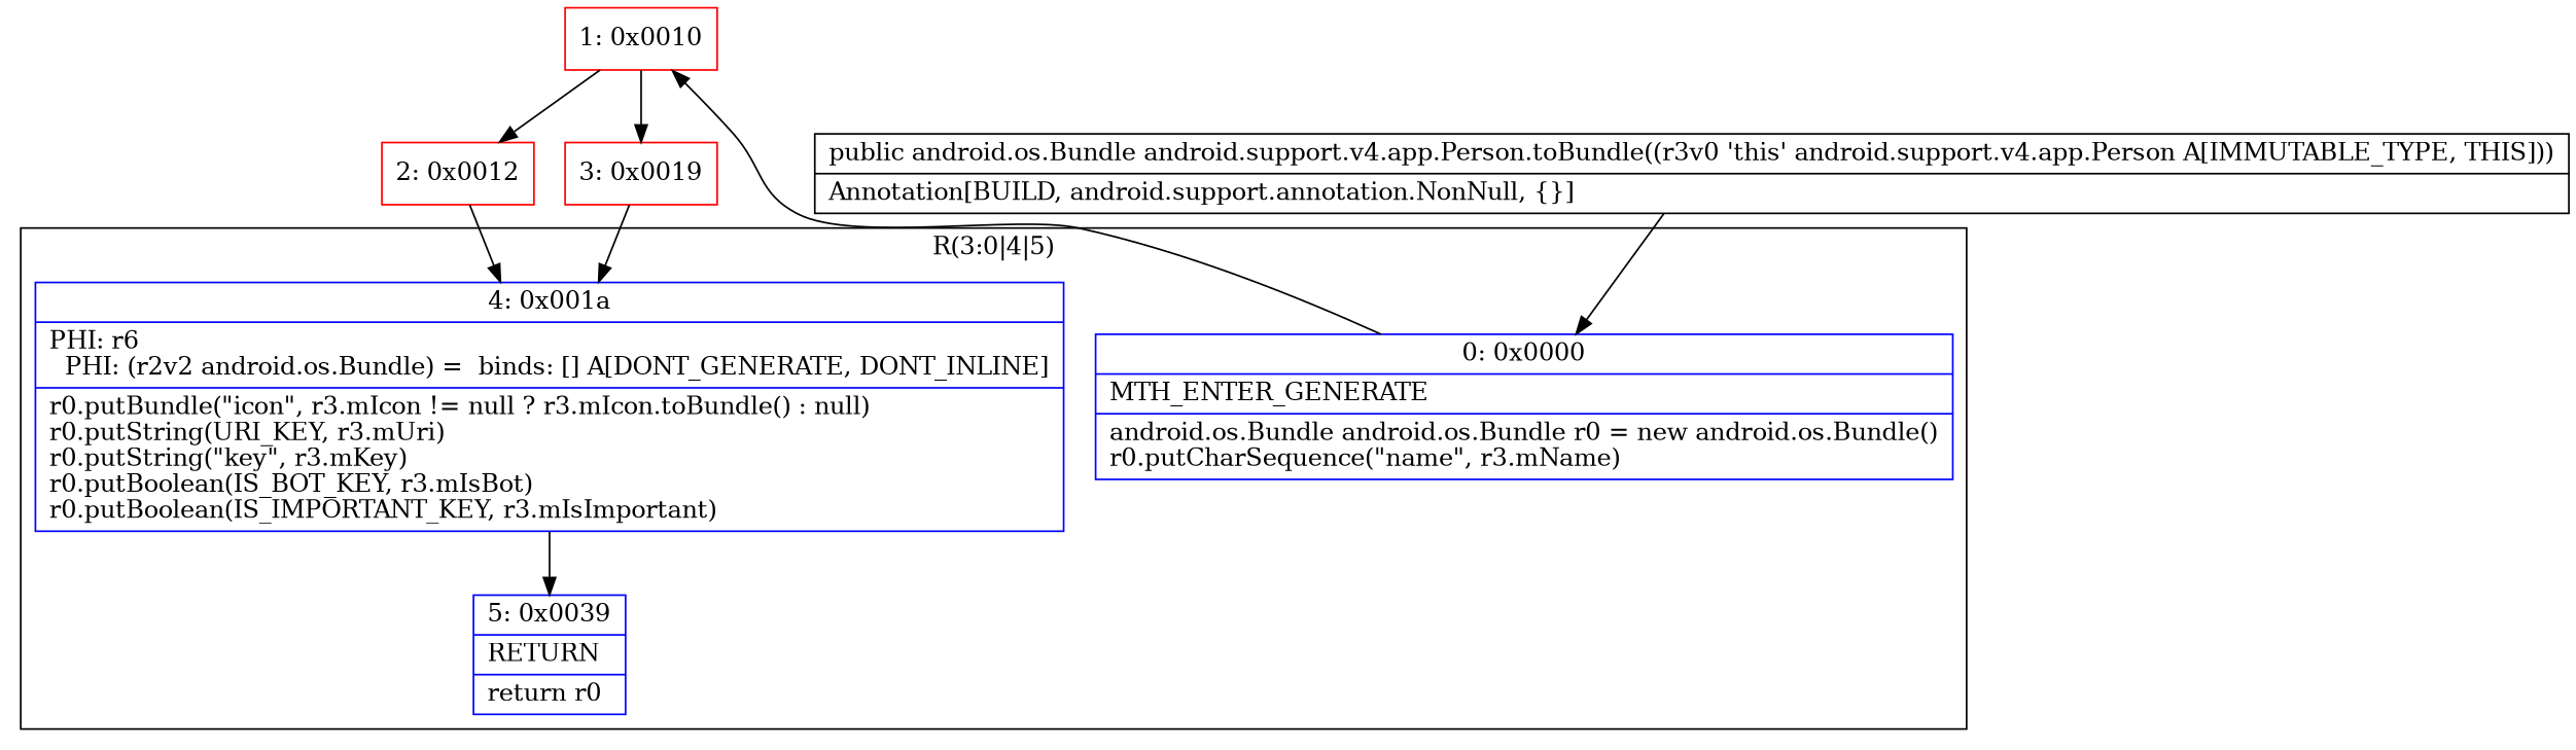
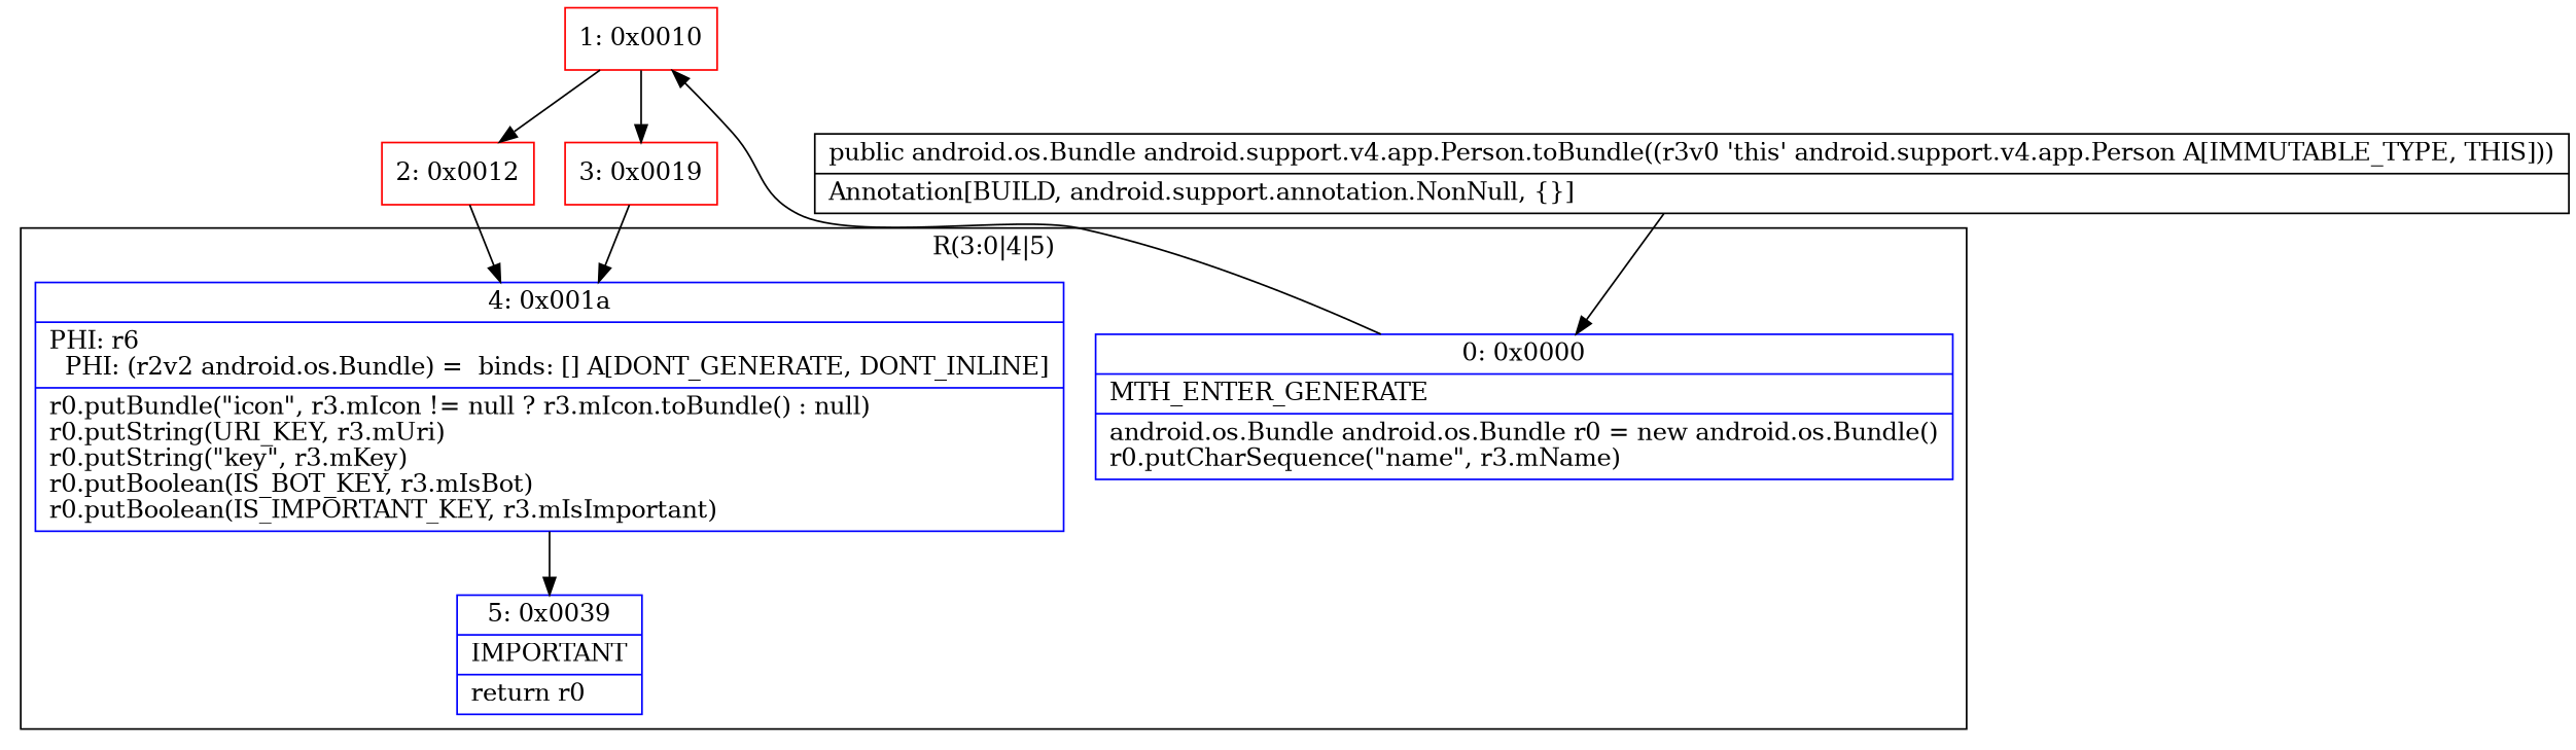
  digraph {
    node [color=blue shape=record]
    n1 [label="{0\:\ 0x0000|MTH_ENTER_GENERATE\l|android.os.Bundle android.os.Bundle r0 = new android.os.Bundle()\lr0.putCharSequence(\"name\", r3.mName)\l}"]
    n2 [label="{4\:\ 0x001a|PHI: r6 \l  PHI: (r2v2 android.os.Bundle) =  binds: [] A[DONT_GENERATE, DONT_INLINE]\l|r0.putBundle(\"icon\", r3.mIcon != null ? r3.mIcon.toBundle() : null)\lr0.putString(URI_KEY, r3.mUri)\lr0.putString(\"key\", r3.mKey)\lr0.putBoolean(IS_BOT_KEY, r3.mIsBot)\lr0.putBoolean(IS_IMPORTANT_KEY, r3.mIsImportant)\l}"]
-   n3 [label="{5\:\ 0x0039|RETURN\l|return r0\l}"]
+   n3 [label="{5\:\ 0x0039|IMPORTANT\l|return r0\l}"]
    n4 [color=red label="{1\:\ 0x0010}"]
    n5 [color=red label="{2\:\ 0x0012}"]
    n6 [color=red label="{3\:\ 0x0019}"]
    n7 [label="{public android.os.Bundle android.support.v4.app.Person.toBundle((r3v0 'this' android.support.v4.app.Person A[IMMUTABLE_TYPE, THIS]))  | Annotation[BUILD, android.support.annotation.NonNull, \{\}]\l}" color=""]
    subgraph cluster_1 {
      label="R(3:0|4|5)"
      n1
      n2
      n3
    }
    n1 -> n4
    n2 -> n3
    n4 -> n5
    n4 -> n6
    n5 -> n2
    n6 -> n2
    n7 -> n1
  }
